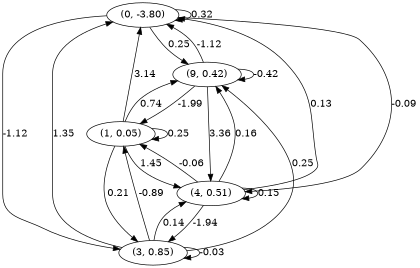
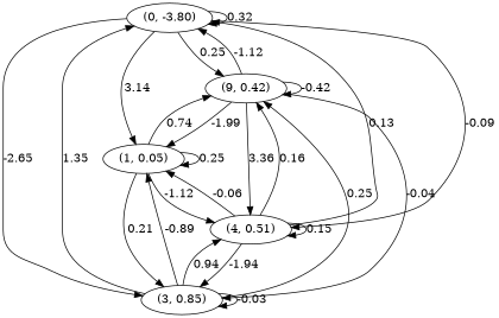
  digraph {
    n1 [label="(0, -3.80)"]
    n2 [label="(9, 0.42)"]
    n3 [label="(3, 0.85)"]
    n4 [label="(4, 0.51)"]
    n5 [label="(1, 0.05)"]
    n1 -> n1 [label=0.32]
    n1 -> n2 [label=0.25]
-   n1 -> n3 [label=-1.12]
+   n1 -> n3 [label=-2.65]
    n1 -> n4 [label=-0.09]
    n2 -> n1 [label=-1.12]
    n2 -> n2 [label=-0.42]
+   n2 -> n3 [label=-0.04]
    n2 -> n4 [label=3.36]
    n2 -> n5 [label=-1.99]
    n3 -> n1 [label=1.35]
    n3 -> n2 [label=0.25]
    n3 -> n3 [label=-0.03]
-   n3 -> n4 [label=0.14]
+   n3 -> n4 [label=0.94]
    n3 -> n5 [label=-0.89]
    n4 -> n1 [label=0.13]
    n4 -> n2 [label=0.16]
    n4 -> n3 [label=-1.94]
    n4 -> n4 [label=0.15]
    n4 -> n5 [label=-0.06]
-   n5 -> n1 [label=3.14]
+   n1 -> n5 [label=3.14]
    n5 -> n2 [label=0.74]
    n5 -> n3 [label=0.21]
-   n5 -> n4 [label=1.45]
+   n5 -> n4 [label=-1.12]
    n5 -> n5 [label=0.25]
  }
